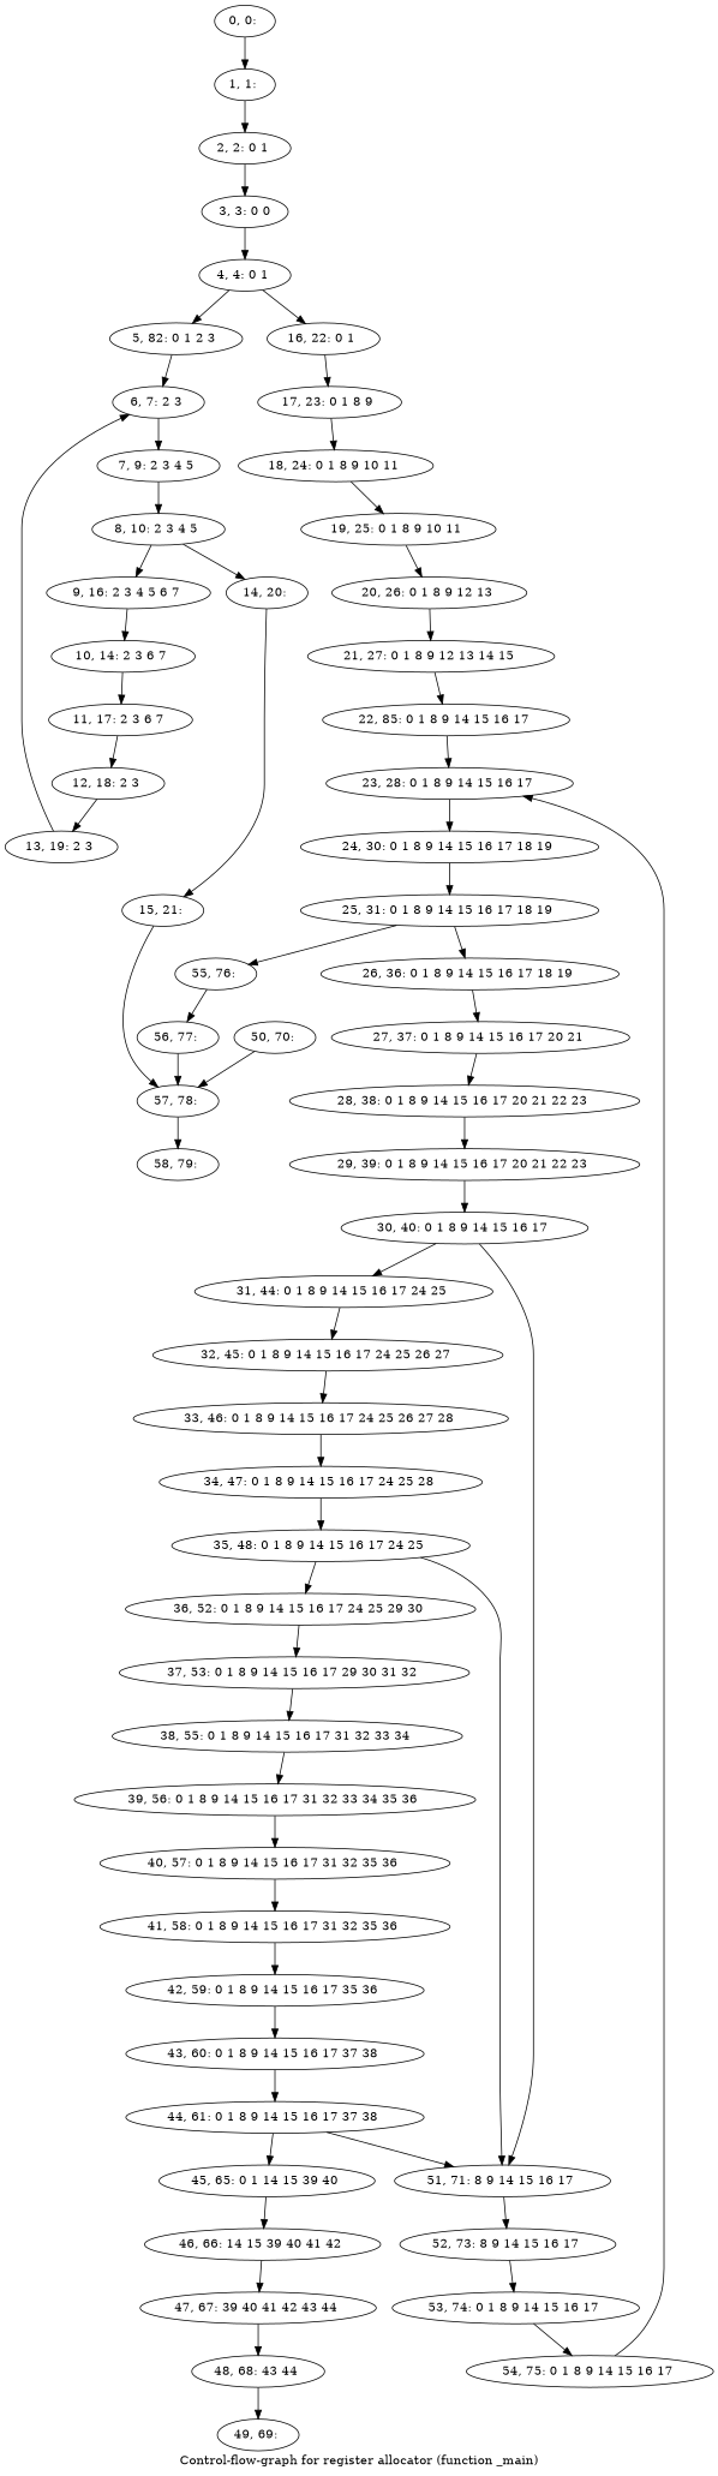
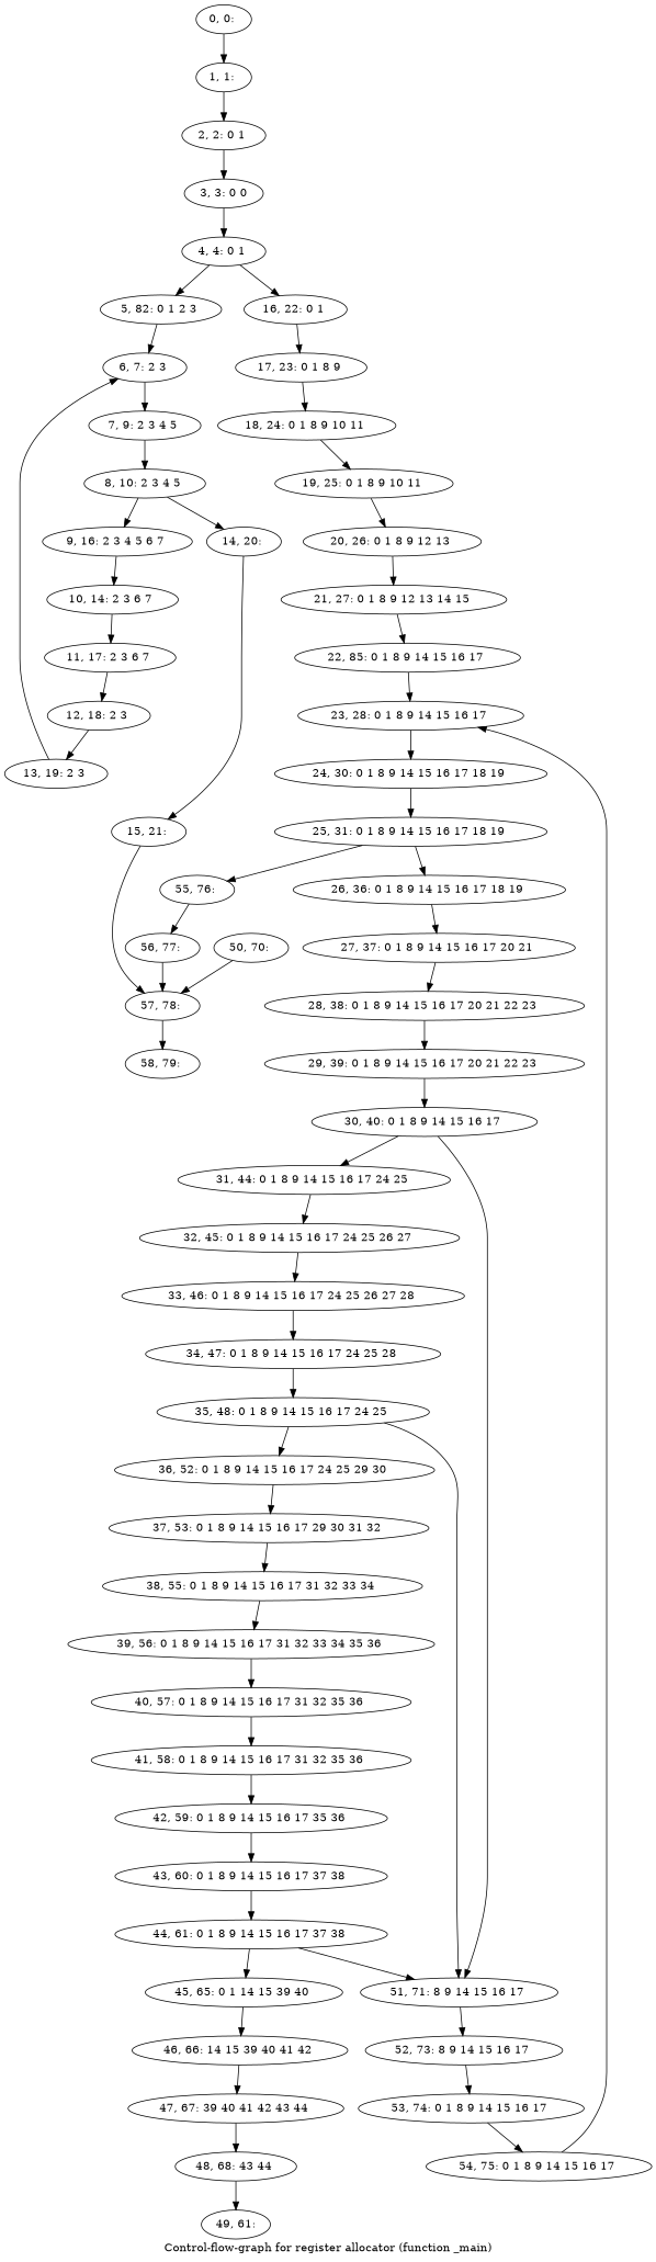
  digraph {
    label="Control-flow-graph for register allocator (function _main)"
    n1 [label="0, 0: "]
    n2 [label="1, 1: "]
    n3 [label="2, 2: 0 1 "]
    n4 [label="3, 3: 0 0"]
    n5 [label="4, 4: 0 1 "]
    n6 [label="5, 82: 0 1 2 3 "]
    n7 [label="16, 22: 0 1 "]
    n8 [label="6, 7: 2 3 "]
    n9 [label="17, 23: 0 1 8 9 "]
    n10 [label="7, 9: 2 3 4 5 "]
    n11 [label="8, 10: 2 3 4 5 "]
    n12 [label="9, 16: 2 3 4 5 6 7 "]
    n13 [label="14, 20: "]
    n14 [label="10, 14: 2 3 6 7 "]
    n15 [label="15, 21: "]
    n16 [label="11, 17: 2 3 6 7 "]
    n17 [label="12, 18: 2 3 "]
    n18 [label="13, 19: 2 3 "]
    n19 [label="57, 78: "]
    n20 [label="58, 79: "]
    n21 [label="18, 24: 0 1 8 9 10 11 "]
    n22 [label="19, 25: 0 1 8 9 10 11 "]
    n23 [label="20, 26: 0 1 8 9 12 13 "]
    n24 [label="21, 27: 0 1 8 9 12 13 14 15 "]
    n25 [label="22, 85: 0 1 8 9 14 15 16 17 "]
    n26 [label="23, 28: 0 1 8 9 14 15 16 17 "]
    n27 [label="24, 30: 0 1 8 9 14 15 16 17 18 19 "]
    n28 [label="25, 31: 0 1 8 9 14 15 16 17 18 19 "]
    n29 [label="26, 36: 0 1 8 9 14 15 16 17 18 19 "]
    n30 [label="55, 76: "]
    n31 [label="27, 37: 0 1 8 9 14 15 16 17 20 21 "]
    n32 [label="56, 77: "]
    n33 [label="28, 38: 0 1 8 9 14 15 16 17 20 21 22 23 "]
    n34 [label="29, 39: 0 1 8 9 14 15 16 17 20 21 22 23 "]
    n35 [label="30, 40: 0 1 8 9 14 15 16 17 "]
    n36 [label="31, 44: 0 1 8 9 14 15 16 17 24 25 "]
    n37 [label="51, 71: 8 9 14 15 16 17 "]
    n38 [label="32, 45: 0 1 8 9 14 15 16 17 24 25 26 27 "]
    n39 [label="52, 73: 8 9 14 15 16 17 "]
    n40 [label="33, 46: 0 1 8 9 14 15 16 17 24 25 26 27 28 "]
    n41 [label="34, 47: 0 1 8 9 14 15 16 17 24 25 28 "]
    n42 [label="35, 48: 0 1 8 9 14 15 16 17 24 25 "]
    n43 [label="36, 52: 0 1 8 9 14 15 16 17 24 25 29 30 "]
    n44 [label="37, 53: 0 1 8 9 14 15 16 17 29 30 31 32 "]
    n45 [label="38, 55: 0 1 8 9 14 15 16 17 31 32 33 34 "]
    n46 [label="39, 56: 0 1 8 9 14 15 16 17 31 32 33 34 35 36 "]
    n47 [label="40, 57: 0 1 8 9 14 15 16 17 31 32 35 36 "]
    n48 [label="41, 58: 0 1 8 9 14 15 16 17 31 32 35 36 "]
    n49 [label="42, 59: 0 1 8 9 14 15 16 17 35 36 "]
    n50 [label="43, 60: 0 1 8 9 14 15 16 17 37 38 "]
    n51 [label="44, 61: 0 1 8 9 14 15 16 17 37 38 "]
    n52 [label="45, 65: 0 1 14 15 39 40 "]
    n53 [label="46, 66: 14 15 39 40 41 42 "]
    n54 [label="47, 67: 39 40 41 42 43 44 "]
    n55 [label="48, 68: 43 44 "]
-   n56 [label="49, 69: "]
+   n56 [label="49, 61:"]
    n57 [label="50, 70: "]
    n58 [label="53, 74: 0 1 8 9 14 15 16 17 "]
    n59 [label="54, 75: 0 1 8 9 14 15 16 17 "]
    n1 -> n2
    n2 -> n3
    n3 -> n4
    n4 -> n5
    n5 -> n6
    n5 -> n7
    n6 -> n8
    n7 -> n9
    n8 -> n10
    n9 -> n21
    n10 -> n11
    n11 -> n12
    n11 -> n13
    n12 -> n14
    n13 -> n15
    n14 -> n16
    n15 -> n19
    n16 -> n17
    n17 -> n18
    n18 -> n8
    n19 -> n20
    n21 -> n22
    n22 -> n23
    n23 -> n24
    n24 -> n25
    n25 -> n26
    n26 -> n27
    n27 -> n28
    n28 -> n29
    n28 -> n30
    n29 -> n31
    n30 -> n32
    n31 -> n33
    n32 -> n19
    n33 -> n34
    n34 -> n35
    n35 -> n36
    n35 -> n37
    n36 -> n38
    n37 -> n39
    n38 -> n40
    n39 -> n58
    n40 -> n41
    n41 -> n42
    n42 -> n37
    n42 -> n43
    n43 -> n44
    n44 -> n45
    n45 -> n46
    n46 -> n47
    n47 -> n48
    n48 -> n49
    n49 -> n50
    n50 -> n51
    n51 -> n37
    n51 -> n52
    n52 -> n53
    n53 -> n54
    n54 -> n55
    n55 -> n56
    n57 -> n19
    n58 -> n59
    n59 -> n26
  }
